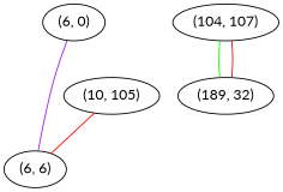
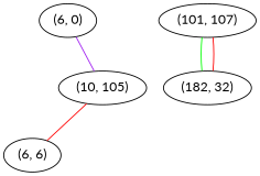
  graph {
    fontname=Lato
    node [fontname=Lato]
    edge [color=red fontname=Lato weight=1]
    n1 [label="(6, 0)"]
    "(6, 6)"
-   "(101, 107)" [label="(104, 107)"]
-   "(182, 32)" [label="(189, 32)"]
+   "(101, 107)"
+   "(182, 32)"
    "(10, 105)"
-   n1 -- "(6, 6)" [color=purple weight=4]
+   n1 -- "(10, 105)" [color=purple weight=4]
    "(101, 107)" -- "(182, 32)" [color=green weight=2]
    "(101, 107)" -- "(182, 32)"
    "(10, 105)" -- "(6, 6)"
  }
